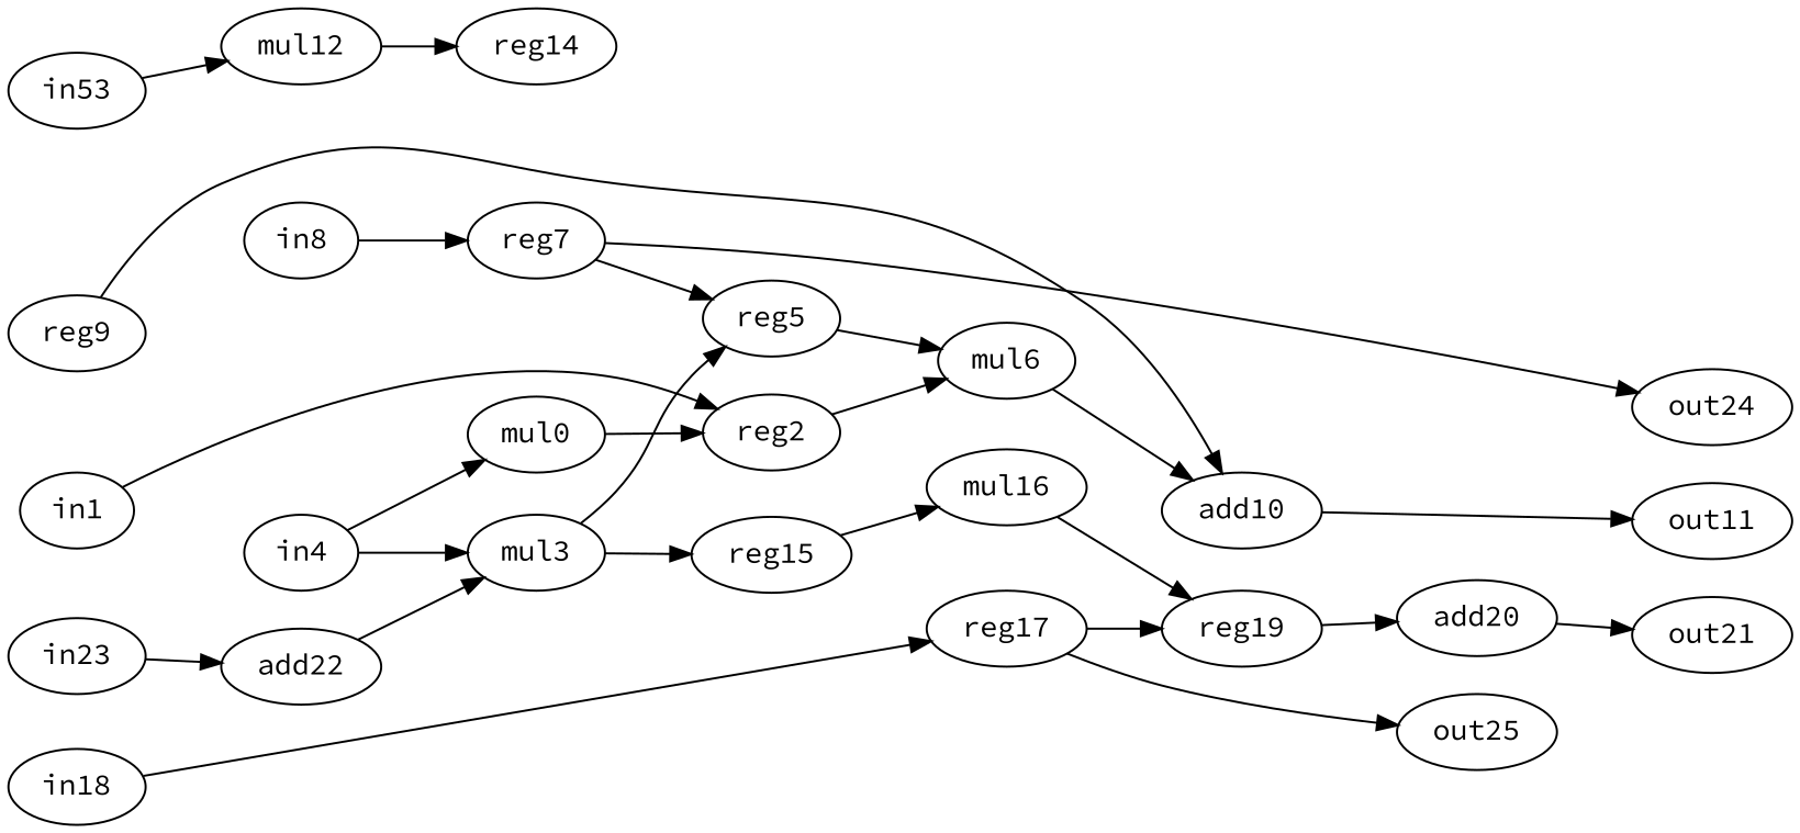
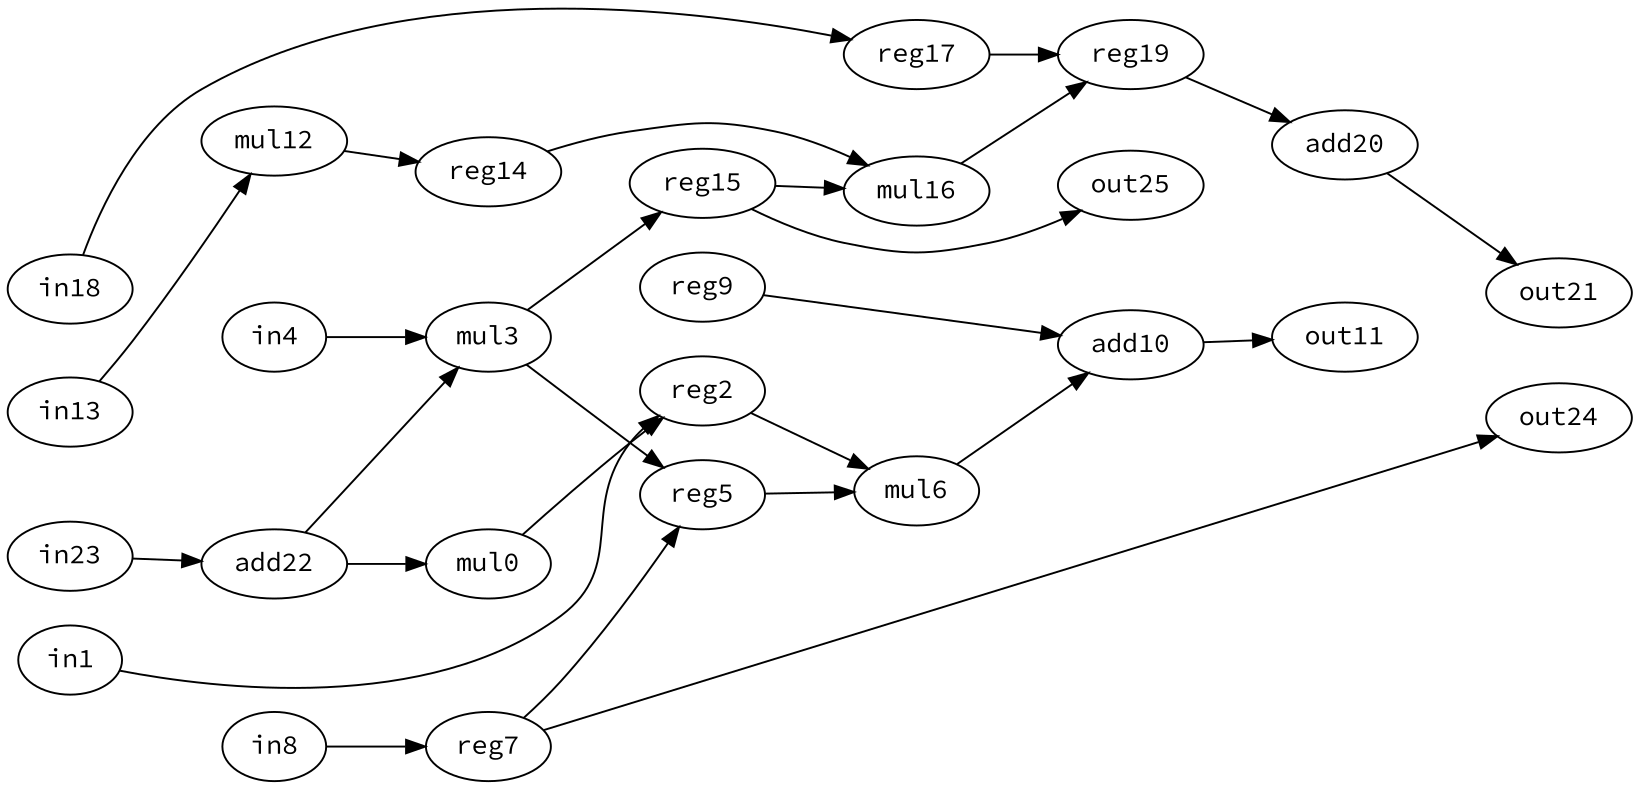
  digraph {
    fontname="Source Code Pro"
    rankdir=LR
    node [fontname="Source Code Pro" op=reg]
    edge [fontname="Source Code Pro" port=0 weight=0]
    n1 [label=mul0 op=mul]
    n2 [label=reg2]
    n3 [label=mul6 op=mul]
    n4 [label=in1 op=in]
    n5 [label=add10 op=add]
    n6 [label=out11 op=out]
    n7 [label=mul12 op=mul]
    n8 [label=reg14]
    n9 [label=mul16 op=mul]
-   n10 [label=in53 op=in]
+   n10 [label=in13 op=in]
    n11 [label=reg19]
    n12 [label=reg15]
    n13 [label=add20 op=add]
    n14 [label=out21 op=out]
    n15 [label=reg17]
    n16 [label=out25 op=out]
    n17 [label=in18 op=in]
    n18 [label=add22 op=addi value=2]
    n19 [label=mul3 op=mul]
    n20 [label=reg5]
    n21 [label=in23 op=in]
    n22 [label=out24 op=out]
    n23 [label=in4 op=in]
    n24 [label=reg7]
    n25 [label=reg9]
    n26 [label=in8 op=in]
    n1 -> n2
    n2 -> n3
    n3 -> n5 [port=1]
    n4 -> n2 [port=1]
    n5 -> n6
    n7 -> n8
+   n8 -> n9 [port=1]
    n9 -> n11
    n10 -> n7 [port=1]
    n11 -> n13 [port=1]
    n12 -> n9
    n13 -> n14
    n15 -> n11 [weight=1]
-   n15 -> n16
+   n12 -> n16
    n17 -> n15
-   n23 -> n1
+   n18 -> n1
    n18 -> n19
    n19 -> n12
    n19 -> n20
    n20 -> n3 [port=1]
    n21 -> n18
    n23 -> n19 [port=1 weight=1]
    n24 -> n20
    n24 -> n22
    n25 -> n5
    n26 -> n24 [weight=1]
  }
